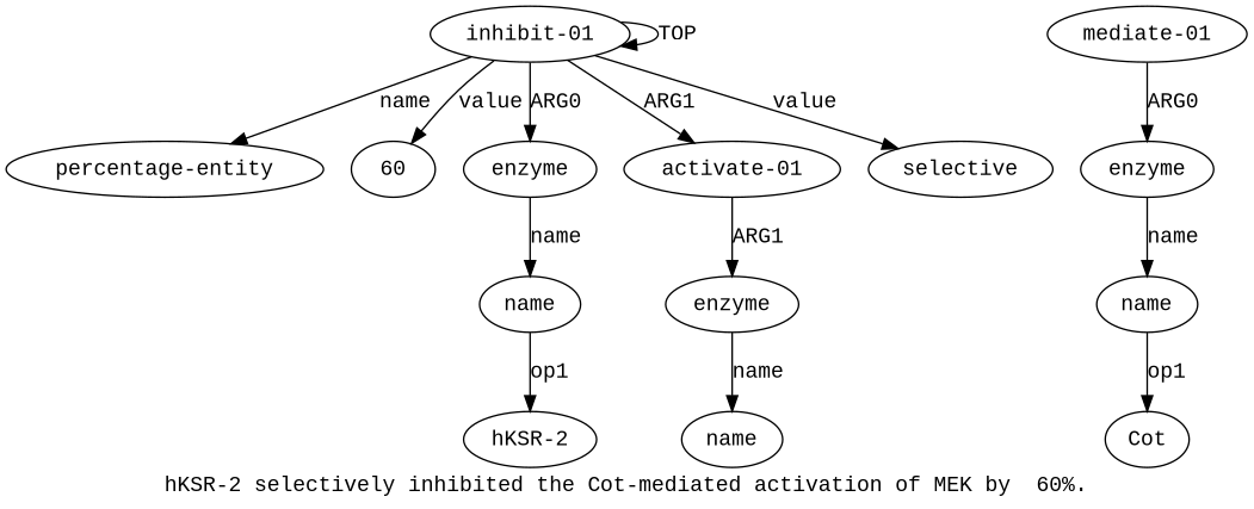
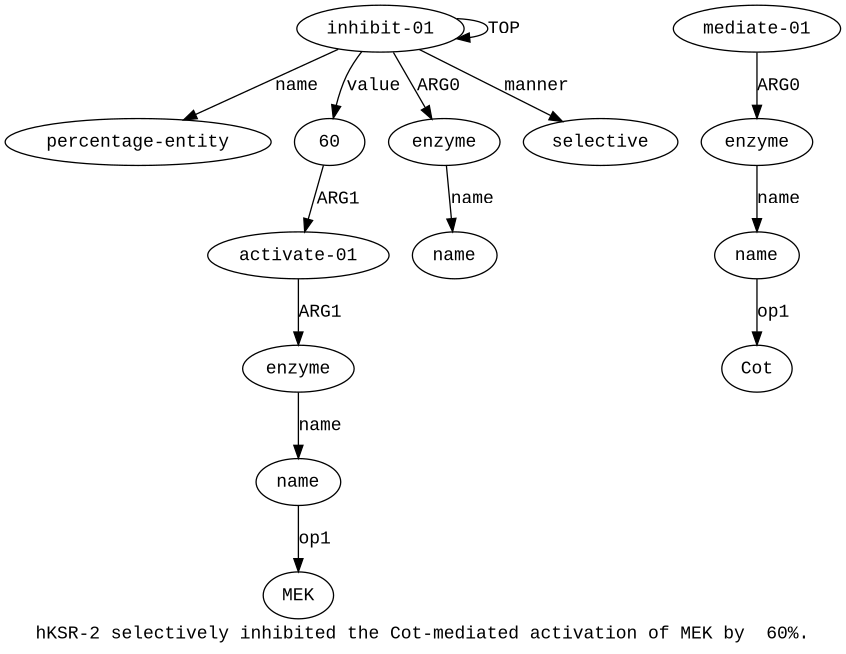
  digraph {
    fontname="Liberation Mono"
    label="hKSR-2 selectively inhibited the Cot-mediated activation of MEK by  60%."
    node [color=black fontname="Liberation Mono" gold_ind=-1 gold_label=enzyme test_ind=-1 test_label=enzyme]
    edge [color=black fontname="Liberation Mono" gold_label=name test_label=name]
+   n1 [gold_label=MEK label=MEK test_label=MEK]
    n2 [gold_ind=10 gold_label="percentage-entity" label="percentage-entity" test_ind=10 test_label="percentage-entity"]
    n3 [gold_label=60 label=60 test_label=60]
-   n4 [gold_label="hKSR-2" label="hKSR-2" test_label="hKSR-2"]
    n5 [gold_label=Cot label=Cot test_label=Cot]
    n6 [gold_ind=1 label=enzyme test_ind=1]
    n7 [gold_ind=2 gold_label=name label=name test_ind=2 test_label=name]
    n8 [gold_ind=0 gold_label="inhibit-01" label="inhibit-01" test_ind=0 test_label="inhibit-01"]
    n9 [gold_ind=3 gold_label="activate-01" label="activate-01" test_ind=3 test_label="activate-01"]
    n10 [gold_ind=9 gold_label=selective label=selective test_ind=9 test_label=selective]
    n11 [gold_ind=4 label=enzyme test_ind=4]
    n12 [gold_ind=5 gold_label=name label=name test_ind=5 test_label=name]
    n13 [gold_ind=7 label=enzyme test_ind=7]
    n14 [gold_ind=8 gold_label=name label=name test_ind=8 test_label=name]
    n15 [gold_ind=6 gold_label="mediate-01" label="mediate-01" test_ind=6 test_label="mediate-01"]
    n6 -> n7 [label=name]
-   n7 -> n4 [gold_label=op1 label=op1 test_label=op1]
    n8 -> n2 [gold_label=quant label=name test_label=quant]
    n8 -> n3 [gold_label=value label=value test_label=value]
    n8 -> n6 [gold_label=ARG0 label=ARG0 test_label=ARG0]
    n8 -> n8 [gold_label=TOP label=TOP test_label=TOP]
-   n8 -> n9 [gold_label=ARG1 label=ARG1 test_label=ARG1]
-   n8 -> n10 [gold_label=manner label=value test_label=manner]
+   n3 -> n9 [gold_label=ARG1 label=ARG1 test_label=ARG1]
+   n8 -> n10 [gold_label=manner label=manner test_label=manner]
    n9 -> n11 [gold_label=ARG1 label=ARG1 test_label=ARG1]
    n11 -> n12 [label=name]
+   n12 -> n1 [gold_label=op1 label=op1 test_label=op1]
    n13 -> n14 [label=name]
    n14 -> n5 [gold_label=op1 label=op1 test_label=op1]
    n15 -> n13 [gold_label=ARG0 label=ARG0 test_label=ARG0]
  }
